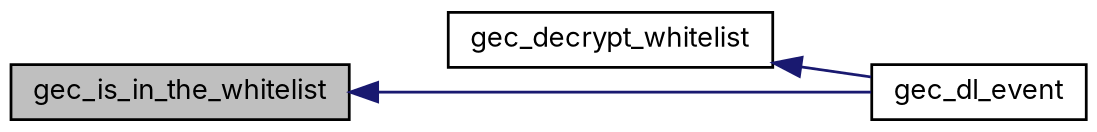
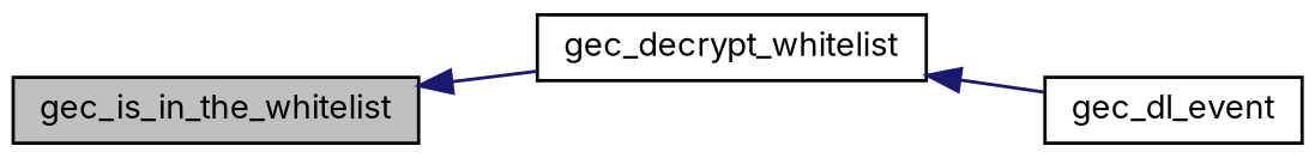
  digraph {
    fontname=Inter
    rankdir=LR
    node [color=black fillcolor=white fontname=Inter fontsize=10 shape=record style=filled]
    edge [color=midnightblue dir=back fontname=Inter fontsize=10 labelfontname=FreeSans labelfontsize=10 style=solid]
    n1 [fillcolor=grey75 fontcolor=black height=0.2 label=gec_is_in_the_whitelist width=0.4]
    n2 [height=0.2 label=gec_decrypt_whitelist width=0.4]
    n3 [height=0.2 label=gec_dl_event width=0.4]
-   n1 -> n3
+   n1 -> n2
    n2 -> n3
  }
